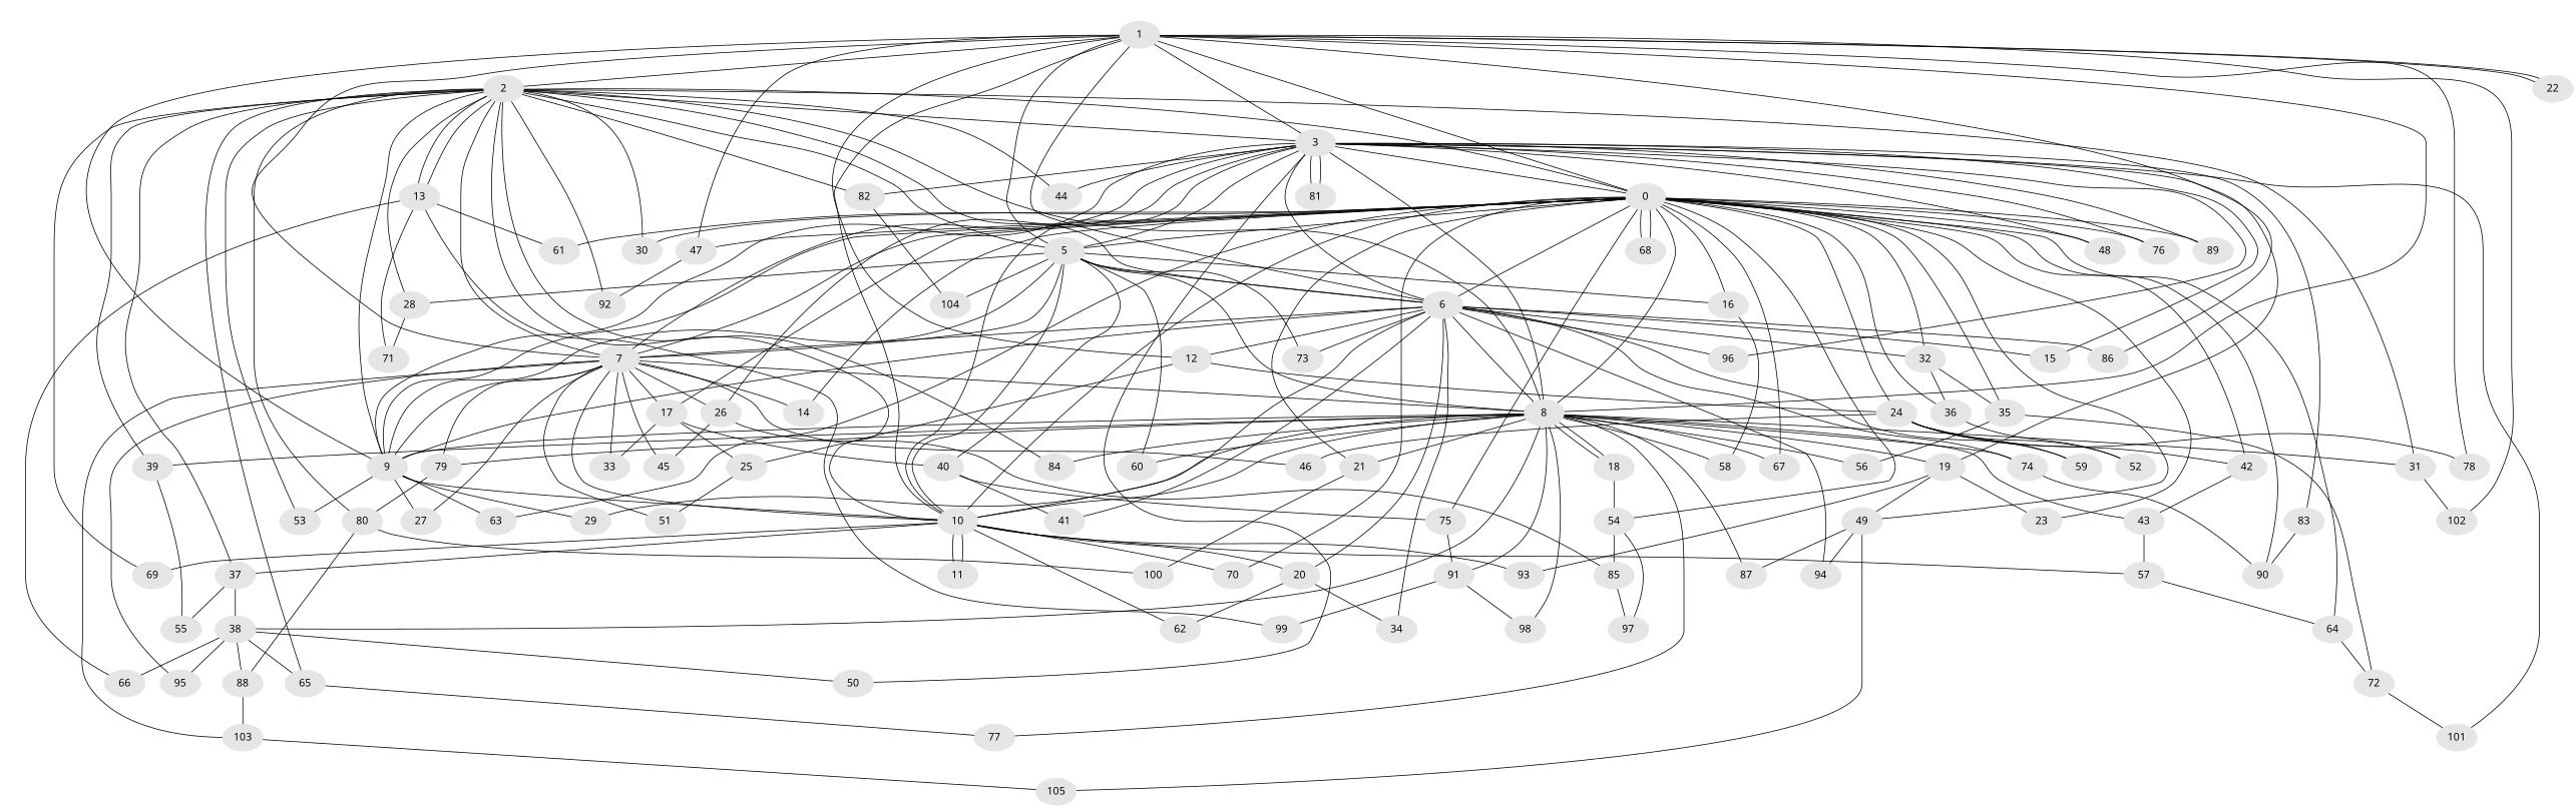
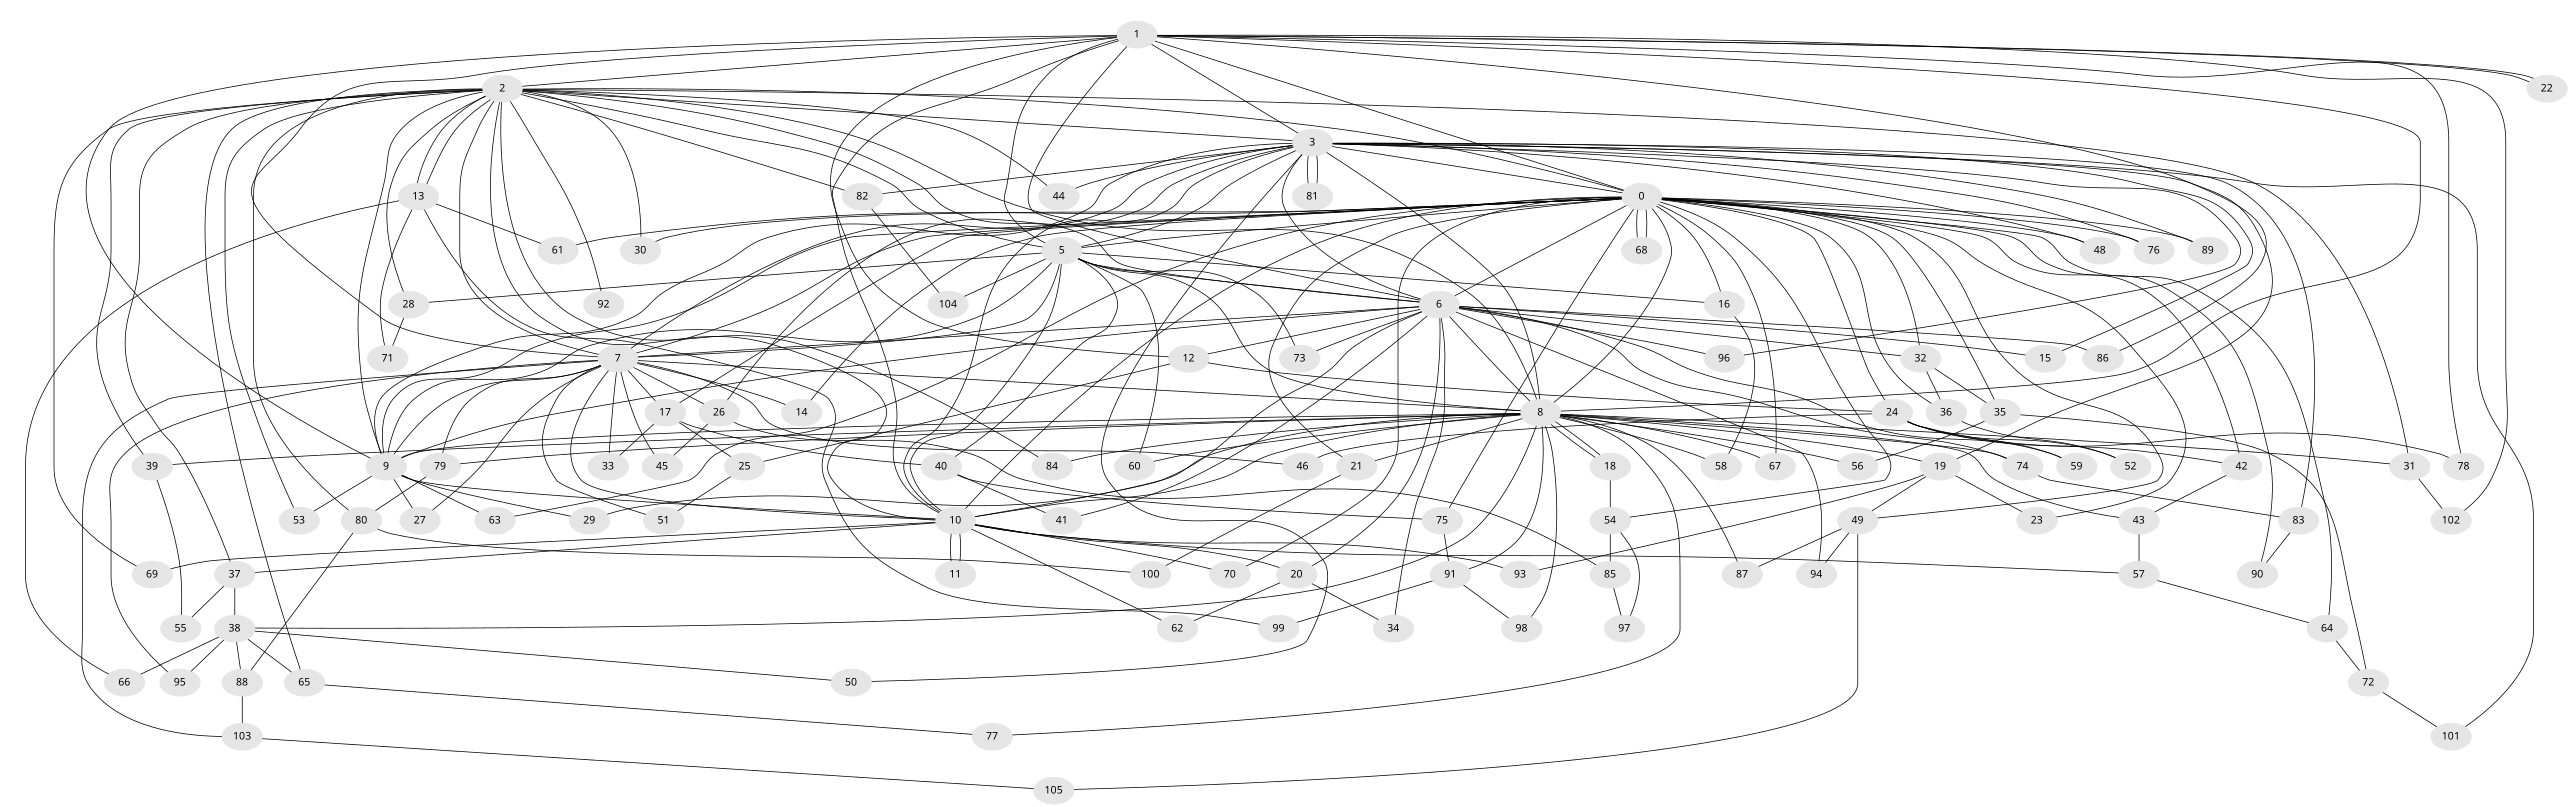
  graph {
    fontname="Noto Sans"
    node [color=gray90 fontname="Noto Sans" style=filled]
    edge [fontname="Noto Sans"]
    1
    2
    3
    n4 [label=0]
    5
    6
    7
    8
    9
    10
    12
    22
-   47
    78
    86
    102
    13
    28
    30
    31
    37
    39
    44
    53
    65
    69
    80
    82
    84
    92
    15
    19
    26
    48
    50
    76
    81
    83
    89
    96
    101
    14
    16
    17
    21
    23
    24
    32
    35
    36
    42
    49
    54
    61
    63
    64
    67
    68
    70
    75
    90
    40
    60
    73
    104
    20
    34
    41
    59
    74
    94
    27
    33
    45
    46
    51
    79
    95
    103
    18
    29
    38
    43
    56
    58
    77
    87
    91
    98
    11
    57
    62
    93
    25
    66
    71
    99
    55
    100
    88
    85
    52
    72
    105
    97
    1 -- 2
    1 -- 3
    1 -- n4
    1 -- 5
    1 -- 6
    1 -- 7
    1 -- 8
    1 -- 9
    1 -- 10
    1 -- 12
    1 -- 22
    1 -- 22
-   1 -- 47
    1 -- 78
    1 -- 86
    1 -- 102
    2 -- 3
    2 -- n4
    2 -- 5
    2 -- 6
    2 -- 7
    2 -- 8
    2 -- 9
    2 -- 10
    2 -- 13
    2 -- 13
    2 -- 28
    2 -- 30
    2 -- 31
    2 -- 37
    2 -- 39
    2 -- 44
    2 -- 53
    2 -- 65
    2 -- 69
    2 -- 80
    2 -- 82
    2 -- 84
    2 -- 92
    3 -- n4
    3 -- 5
    3 -- 6
    3 -- 7
    3 -- 8
    3 -- 9
    3 -- 10
    3 -- 44
    3 -- 82
    3 -- 15
    3 -- 19
    3 -- 26
    3 -- 48
    3 -- 50
    3 -- 76
    3 -- 81
    3 -- 81
    3 -- 83
    3 -- 89
    3 -- 96
    3 -- 101
    n4 -- 5
    n4 -- 6
    n4 -- 7
    n4 -- 8
    n4 -- 9
    n4 -- 10
-   n4 -- 47
    n4 -- 30
    n4 -- 48
    n4 -- 76
    n4 -- 89
    n4 -- 14
    n4 -- 16
    n4 -- 17
    n4 -- 21
    n4 -- 23
    n4 -- 24
    n4 -- 32
    n4 -- 35
    n4 -- 36
    n4 -- 42
    n4 -- 49
    n4 -- 54
    n4 -- 61
    n4 -- 63
    n4 -- 64
    n4 -- 67
    n4 -- 68
    n4 -- 68
    n4 -- 70
    n4 -- 75
    n4 -- 90
    5 -- 6
    5 -- 7
    5 -- 8
    5 -- 9
    5 -- 10
    5 -- 28
    5 -- 16
    5 -- 40
    5 -- 60
    5 -- 73
    5 -- 104
    6 -- 7
    6 -- 8
    6 -- 9
    6 -- 10
    6 -- 12
    6 -- 86
    6 -- 15
    6 -- 96
    6 -- 32
    6 -- 73
    6 -- 20
    6 -- 34
    6 -- 41
    6 -- 59
    6 -- 74
    6 -- 94
    7 -- 8
    7 -- 9
    7 -- 10
    7 -- 26
    7 -- 14
    7 -- 17
    7 -- 27
    7 -- 33
    7 -- 45
    7 -- 46
    7 -- 51
    7 -- 79
    7 -- 95
    7 -- 103
    8 -- 9
    8 -- 10
    8 -- 31
    8 -- 39
    8 -- 84
    8 -- 19
    8 -- 21
    8 -- 67
    8 -- 60
    8 -- 74
    8 -- 79
    8 -- 18
    8 -- 18
    8 -- 29
    8 -- 38
    8 -- 43
    8 -- 56
    8 -- 58
    8 -- 77
    8 -- 87
    8 -- 91
    8 -- 98
    9 -- 10
    9 -- 53
    9 -- 63
    9 -- 27
    9 -- 29
    10 -- 37
    10 -- 69
    10 -- 70
    10 -- 20
    10 -- 11
    10 -- 11
    10 -- 57
    10 -- 62
    10 -- 93
    12 -- 24
    12 -- 25
-   47 -- 92
    13 -- 61
    13 -- 66
    13 -- 71
    13 -- 99
    28 -- 71
    31 -- 102
    37 -- 38
    37 -- 55
    39 -- 55
    65 -- 77
    80 -- 100
    80 -- 88
    82 -- 104
    19 -- 23
    19 -- 49
    19 -- 93
    26 -- 45
    26 -- 85
    83 -- 90
    16 -- 58
    17 -- 40
    17 -- 33
    17 -- 25
    21 -- 100
    24 -- 78
    24 -- 42
    24 -- 59
    24 -- 46
    24 -- 52
    32 -- 35
    32 -- 36
    35 -- 56
    35 -- 72
    36 -- 52
    42 -- 43
    49 -- 94
    49 -- 87
    49 -- 105
    54 -- 85
    54 -- 97
    64 -- 72
    75 -- 91
    40 -- 75
    40 -- 41
    20 -- 34
    20 -- 62
-   74 -- 90
+   74 -- 83
    79 -- 80
    103 -- 105
    18 -- 54
    38 -- 65
    38 -- 50
    38 -- 95
    38 -- 66
    38 -- 88
    43 -- 57
    91 -- 98
    91 -- 99
    57 -- 64
    25 -- 51
    88 -- 103
    85 -- 97
    72 -- 101
  }
